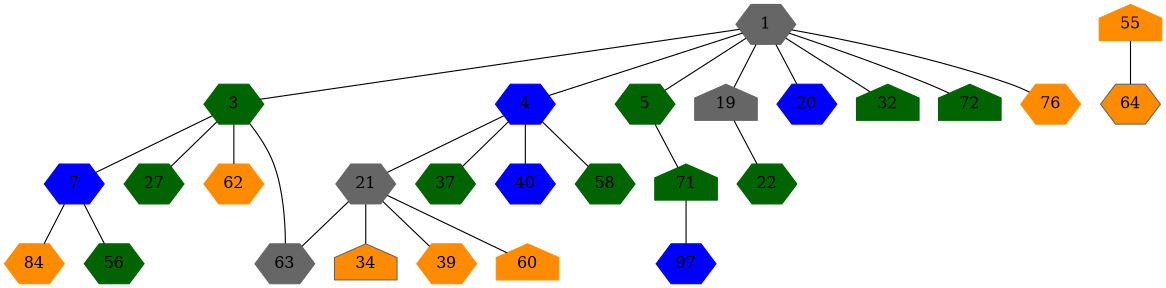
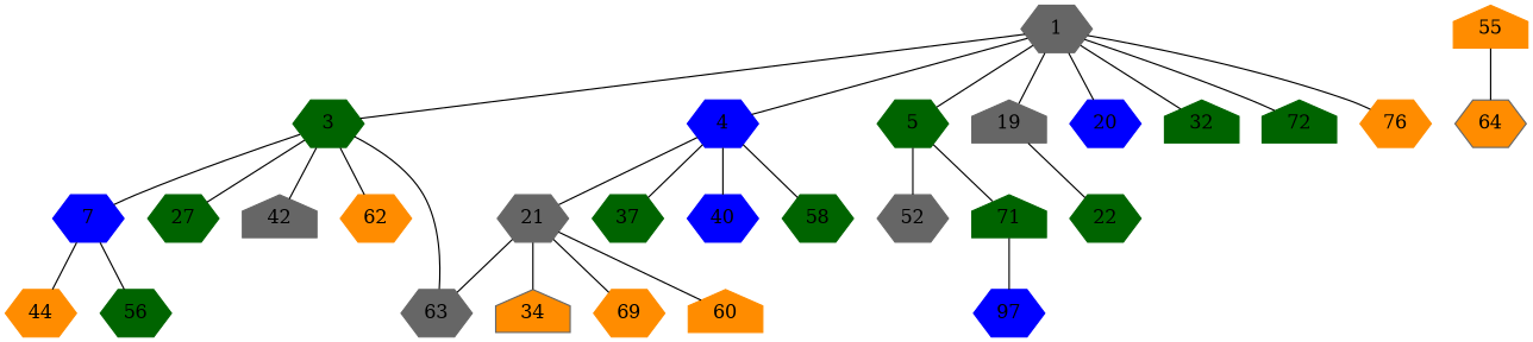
  graph {
    node [color=darkgreen shape=hexagon style=filled]
    1 [color=gray40 super="+2+10+18"]
    3 [super="+66+17+9+6"]
    4 [color=blue super="+16+96+8"]
    5 [super="+11+38"]
    n5 [color=gray40 label=19 shape=house super="+15+41"]
    20 [color=blue super="+30"]
    32 [shape=house super="+65"]
    72 [shape=house]
    76 [color=darkorange]
    7 [color=blue super="+28"]
    27 [super="+82"]
+   42 [color=gray40 shape=house super="+93+49"]
    62 [color=darkorange]
    63 [color=gray40]
    21 [color=gray40 super="+25+61+50"]
    37
    40 [color=blue]
    58 [super="+69"]
+   52 [color=gray40]
    71 [shape=house]
    22
-   44 [color=darkorange super="+53" label=84]
+   44 [color=darkorange super="+53"]
    56 [super="+67+83"]
    34 [color=gray40 fillcolor=darkorange shape=house super="+48"]
-   39 [color=darkorange super="+57"]
+   39 [color=darkorange super="+57" label=69]
    60 [color=darkorange shape=house]
    97 [color=blue]
    55 [color=darkorange shape=house]
    64 [color=gray40 fillcolor=darkorange]
    1 -- 3
    1 -- 4
    1 -- 5
    1 -- n5
    1 -- 20
    1 -- 32
    1 -- 72
    1 -- 76
    3 -- 7
    3 -- 27
+   3 -- 42
    3 -- 62
    3 -- 63
    4 -- 21
    4 -- 37
    4 -- 40
    4 -- 58
+   5 -- 52
    5 -- 71
    n5 -- 22
    7 -- 44
    7 -- 56
    21 -- 63
    21 -- 34
    21 -- 39
    21 -- 60
    71 -- 97
    55 -- 64
  }
